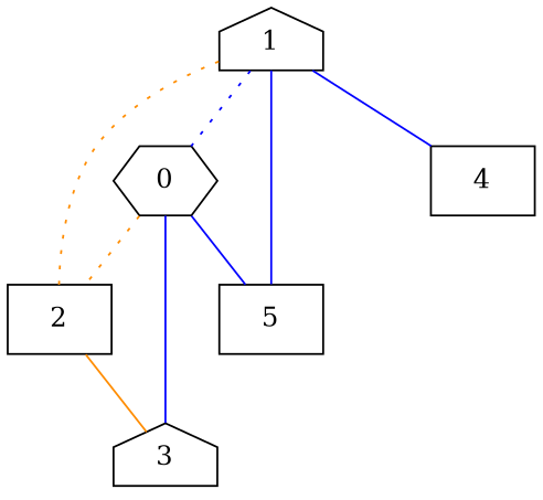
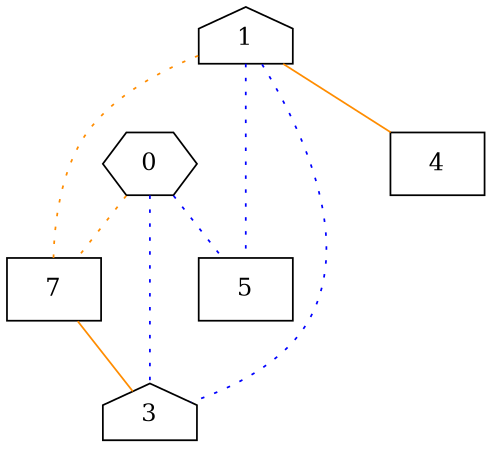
  graph {
    node [shape=box]
    edge [color=blue]
    n1 [label=0 shape=hexagon]
    n2 [label=3 shape=house]
    n3 [label=5]
-   n4 [label=2]
+   n4 [label=7]
    n5 [label=4]
    n6 [label=1 shape=house]
-   n1 -- n2 [style=solid]
-   n1 -- n3
+   n1 -- n2 [style=dotted]
+   n1 -- n3 [style=dotted]
    n1 -- n4 [color=darkorange style=dotted]
    n4 -- n2 [color=darkorange]
-   n6 -- n1 [style=dotted]
-   n6 -- n3
+   n6 -- n2 [style=dotted]
+   n6 -- n3 [style=dotted]
    n6 -- n4 [color=darkorange style=dotted]
-   n6 -- n5
+   n6 -- n5 [color=darkorange]
  }
